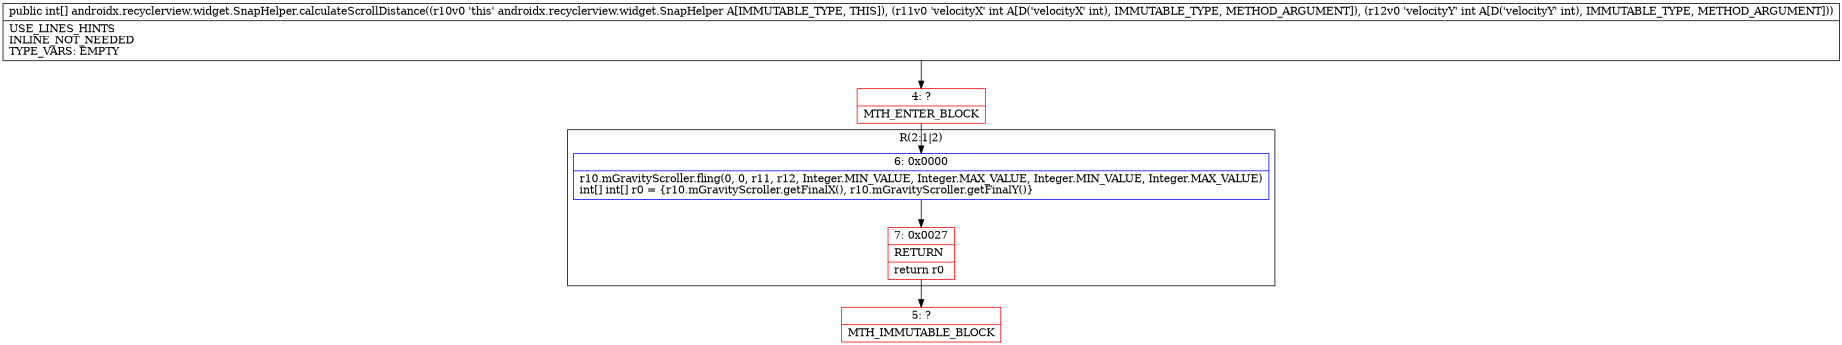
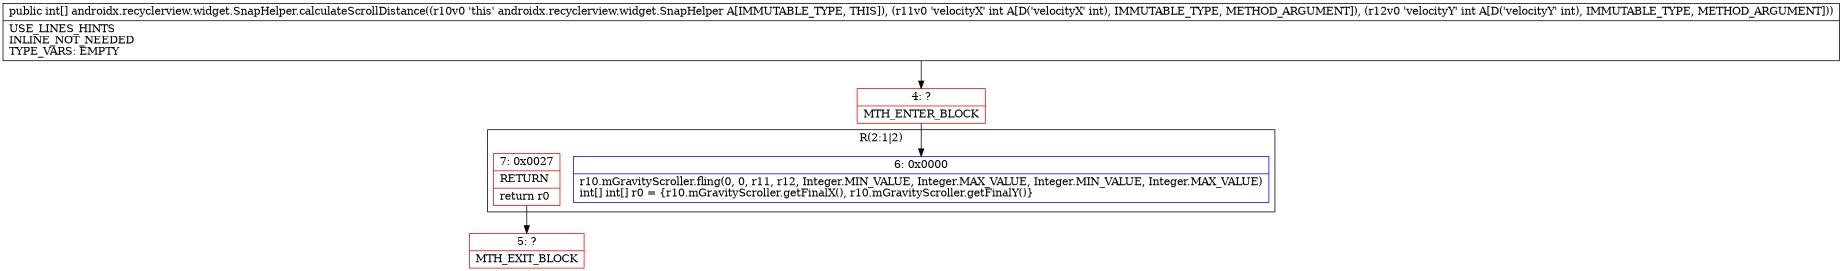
  digraph {
    node [color=red shape=record]
    n1 [color=blue label="{6\:\ 0x0000|r10.mGravityScroller.fling(0, 0, r11, r12, Integer.MIN_VALUE, Integer.MAX_VALUE, Integer.MIN_VALUE, Integer.MAX_VALUE)\lint[] int[] r0 = \{r10.mGravityScroller.getFinalX(), r10.mGravityScroller.getFinalY()\}\l}"]
    n2 [label="{7\:\ 0x0027|RETURN\l|return r0\l}"]
-   n3 [label="{5\:\ ?|MTH_IMMUTABLE_BLOCK\l}"]
+   n3 [label="{5\:\ ?|MTH_EXIT_BLOCK\l}"]
    n4 [label="{4\:\ ?|MTH_ENTER_BLOCK\l}"]
    n5 [label="{public int[] androidx.recyclerview.widget.SnapHelper.calculateScrollDistance((r10v0 'this' androidx.recyclerview.widget.SnapHelper A[IMMUTABLE_TYPE, THIS]), (r11v0 'velocityX' int A[D('velocityX' int), IMMUTABLE_TYPE, METHOD_ARGUMENT]), (r12v0 'velocityY' int A[D('velocityY' int), IMMUTABLE_TYPE, METHOD_ARGUMENT]))  | USE_LINES_HINTS\lINLINE_NOT_NEEDED\lTYPE_VARS: EMPTY\l}" color=""]
    subgraph cluster_1 {
      label="R(2:1|2)"
      n1
      n2
    }
-   n1 -> n2
    n2 -> n3
    n4 -> n1
    n5 -> n4
  }
